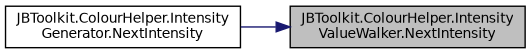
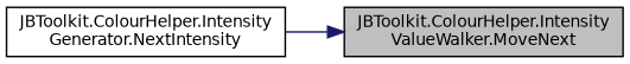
  digraph {
    rankdir=RL
    node [color=black fontname=Helvetica fontsize=10 shape=record style=filled]
-   n1 [fillcolor=grey75 fontcolor=black height=0.2 label="JBToolkit.ColourHelper.Intensity\lValueWalker.NextIntensity" width=0.4]
+   n1 [fillcolor=grey75 fontcolor=black height=0.2 label="JBToolkit.ColourHelper.Intensity\lValueWalker.MoveNext" width=0.4]
    n2 [fillcolor=white height=0.2 label="JBToolkit.ColourHelper.Intensity\lGenerator.NextIntensity" width=0.4]
    n1 -> n2 [color=midnightblue dir=back fontname=Helvetica fontsize=10 labelfontname=Helvetica labelfontsize=10 style=solid]
  }
